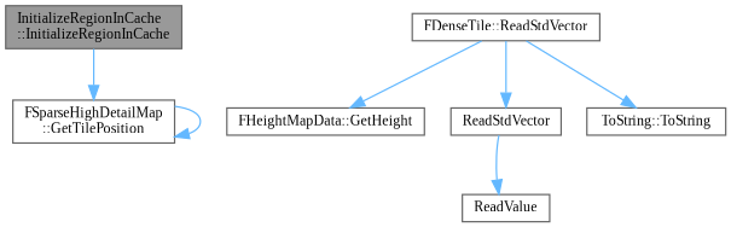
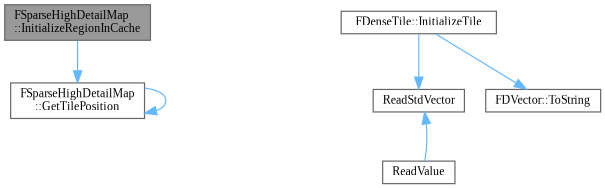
  digraph {
    fontname="Liberation Serif"
    rankdir=TB
    node [color=grey40 fillcolor=white fontname="Liberation Serif" fontsize=10 shape=box style=filled]
    edge [color=steelblue1 fontname="Liberation Serif" fontsize=10 labelfontname=Helvetica labelfontsize=10 style=solid]
-   n1 [color=gray40 fillcolor=grey60 fontcolor=black height=0.2 label="InitializeRegionInCache\l::InitializeRegionInCache" width=0.4]
+   n1 [color=gray40 fillcolor=grey60 fontcolor=black height=0.2 label="FSparseHighDetailMap\l::InitializeRegionInCache" width=0.4]
    n2 [height=0.2 label="FSparseHighDetailMap\l::GetTilePosition" width=0.4]
-   n3 [height=0.2 label="FDenseTile::ReadStdVector" width=0.4]
-   n4 [height=0.2 label="FHeightMapData::GetHeight" width=0.4]
+   n3 [height=0.2 label="FDenseTile::InitializeTile" width=0.4]
    n5 [height=0.2 label=ReadStdVector width=0.4]
-   n6 [height=0.2 label="ToString::ToString" width=0.4]
+   n6 [height=0.2 label="FDVector::ToString" width=0.4]
    n7 [height=0.2 label=ReadValue width=0.4]
    n1 -> n2
    n2 -> n2
-   n3 -> n4
    n3 -> n5
    n3 -> n6
-   n5 -> n7
+   n7 -> n5
  }
